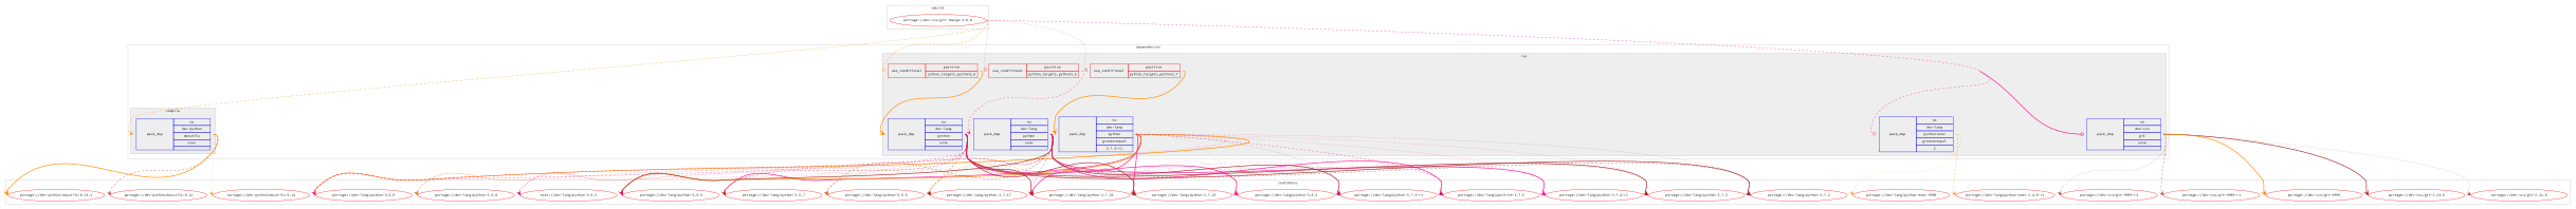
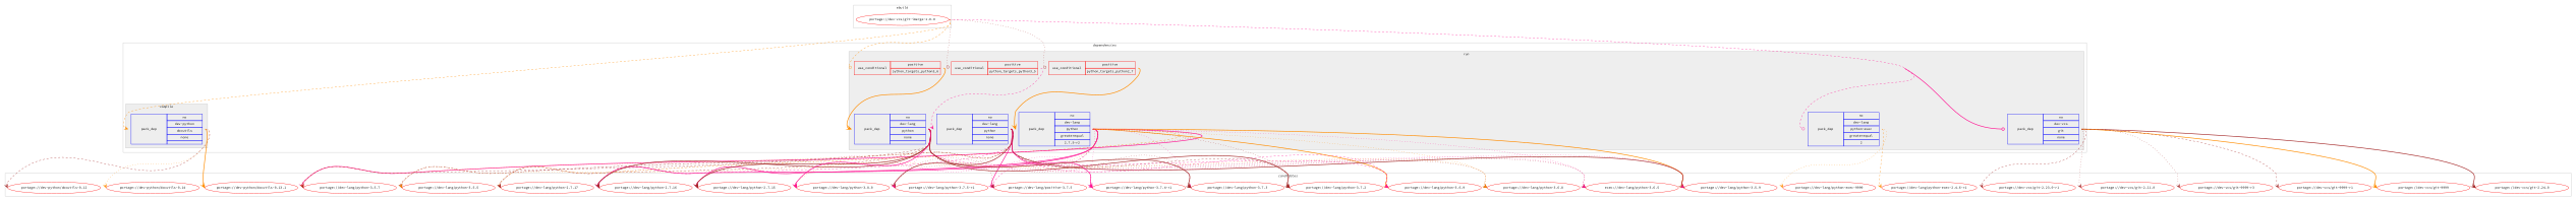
  digraph {
    compound=true
    concentrate=true
    fontname="Source Code Pro"
    fontsize=10
    newrank=true
    rankdir=TB
    ranksep=1.5
    node [color=red fontname="Source Code Pro" fontsize=10]
    edge [arrowhead=vee color=brown fontname="Source Code Pro" headport=w style=dotted tailport=e weight=100]
    n1 [label="portage://dev-vcs/git-imerge-1.0.0" width=4]
    n2 [color=blue label=<<TABLE BORDER="0" CELLBORDER="1" CELLSPACING="0" CELLPADDING="4" WIDTH="220"><TR><TD ROWSPAN="6" CELLPADDING="30">pack_dep</TD></TR><TR><TD WIDTH="110">no</TD></TR><TR><TD>dev-python</TD></TR><TR><TD>docutils</TD></TR><TR><TD>none</TD></TR><TR><TD></TD></TR></TABLE>> shape=none]
    n3 [color=blue label=<<TABLE BORDER="0" CELLBORDER="1" CELLSPACING="0" CELLPADDING="4" WIDTH="220"><TR><TD ROWSPAN="6" CELLPADDING="30">pack_dep</TD></TR><TR><TD WIDTH="110">no</TD></TR><TR><TD>dev-lang</TD></TR><TR><TD>python</TD></TR><TR><TD>greaterequal</TD></TR><TR><TD>2.7.5-r2</TD></TR></TABLE>> shape=none]
    n4 [label=<<TABLE BORDER="0" CELLBORDER="1" CELLSPACING="0" CELLPADDING="4"><TR><TD ROWSPAN="3" CELLPADDING="10">use_conditional</TD></TR><TR><TD>positive</TD></TR><TR><TD>python_targets_python2_7</TD></TR></TABLE>> shape=none]
    n5 [color=blue label=<<TABLE BORDER="0" CELLBORDER="1" CELLSPACING="0" CELLPADDING="4" WIDTH="220"><TR><TD ROWSPAN="6" CELLPADDING="30">pack_dep</TD></TR><TR><TD WIDTH="110">no</TD></TR><TR><TD>dev-lang</TD></TR><TR><TD>python</TD></TR><TR><TD>none</TD></TR><TR><TD></TD></TR></TABLE>> shape=none]
    n6 [label=<<TABLE BORDER="0" CELLBORDER="1" CELLSPACING="0" CELLPADDING="4"><TR><TD ROWSPAN="3" CELLPADDING="10">use_conditional</TD></TR><TR><TD>positive</TD></TR><TR><TD>python_targets_python3_5</TD></TR></TABLE>> shape=none]
    n7 [color=blue label=<<TABLE BORDER="0" CELLBORDER="1" CELLSPACING="0" CELLPADDING="4" WIDTH="220"><TR><TD ROWSPAN="6" CELLPADDING="30">pack_dep</TD></TR><TR><TD WIDTH="110">no</TD></TR><TR><TD>dev-lang</TD></TR><TR><TD>python</TD></TR><TR><TD>none</TD></TR><TR><TD></TD></TR></TABLE>> shape=none]
    n8 [label=<<TABLE BORDER="0" CELLBORDER="1" CELLSPACING="0" CELLPADDING="4"><TR><TD ROWSPAN="3" CELLPADDING="10">use_conditional</TD></TR><TR><TD>positive</TD></TR><TR><TD>python_targets_python3_6</TD></TR></TABLE>> shape=none]
    n9 [color=blue label=<<TABLE BORDER="0" CELLBORDER="1" CELLSPACING="0" CELLPADDING="4" WIDTH="220"><TR><TD ROWSPAN="6" CELLPADDING="30">pack_dep</TD></TR><TR><TD WIDTH="110">no</TD></TR><TR><TD>dev-lang</TD></TR><TR><TD>python-exec</TD></TR><TR><TD>greaterequal</TD></TR><TR><TD>2</TD></TR></TABLE>> shape=none]
    n10 [color=blue label=<<TABLE BORDER="0" CELLBORDER="1" CELLSPACING="0" CELLPADDING="4" WIDTH="220"><TR><TD ROWSPAN="6" CELLPADDING="30">pack_dep</TD></TR><TR><TD WIDTH="110">no</TD></TR><TR><TD>dev-vcs</TD></TR><TR><TD>git</TD></TR><TR><TD>none</TD></TR><TR><TD></TD></TR></TABLE>> shape=none]
    n11 [label="portage://dev-python/docutils-0.12" width=4]
    n12 [label="portage://dev-python/docutils-0.13.1" width=4]
    n13 [label="portage://dev-python/docutils-0.14" width=4]
    n14 [label="portage://dev-lang/python-2.7.15" width=4]
    n15 [label="portage://dev-lang/python-2.7.16" width=4]
    n16 [label="portage://dev-lang/python-2.7.17" width=4]
    n17 [label="portage://dev-lang/python-3.5.5" width=4]
    n18 [label="portage://dev-lang/python-3.5.7" width=4]
    n19 [label="portage://dev-lang/python-3.5.9" width=4]
    n20 [label="exec://dev-lang/python-3.6.5" width=4]
    n21 [label="portage://dev-lang/python-3.6.8" width=4]
    n22 [label="portage://dev-lang/python-3.6.9" width=4]
    n23 [label="portage://dev-lang/python-3.7.2" width=4]
    n24 [label="portage://dev-lang/python-3.7.3" width=4]
    n25 [label="portage://dev-lang/python-3.7.4-r1" width=4]
    n26 [label="portage://dev-lang/positive-3.7.5" width=4]
    n27 [label="portage://dev-lang/python-3.7.5-r1" width=4]
    n28 [label="portage://dev-lang/python-3.8.0" width=4]
    n29 [label="portage://dev-lang/python-exec-2.4.6-r1" width=4]
    n30 [label="portage://dev-lang/python-exec-9999" width=4]
    n31 [label="portage://dev-vcs/git-2.21.0" width=4]
+   n32 [label="portage://dev-vcs/git-2.23.0-r1" width=4]
    n33 [label="portage://dev-vcs/git-2.24.0" width=4]
    n34 [label="portage://dev-vcs/git-9999" width=4]
    n35 [label="portage://dev-vcs/git-9999-r1" width=4]
    n36 [label="portage://dev-vcs/git-9999-r3" width=4]
    subgraph cluster_1 {
      color=gray
      label=<<i>ebuild</i>>
      rank=same
      n1
    }
    subgraph cluster_2 {
      color=gray
      label=<<i>dependencies</i>>
      subgraph cluster_3 {
        color=gray
        fillcolor="#eeeeee"
        label=<<i>compile</i>>
        style=filled
        subgraph sub_4 {
          color=gray
          fillcolor="#eeeeee"
          label=<<i>compile</i>>
          style=filled
          n2
        }
      }
      subgraph cluster_5 {
        color=gray
        fillcolor="#eeeeee"
        label=<<i>compile and run</i>>
        style=filled
      }
      subgraph cluster_6 {
        color=gray
        fillcolor="#eeeeee"
        label=<<i>run</i>>
        style=filled
        subgraph sub_7 {
          color=gray
          fillcolor="#eeeeee"
          label=<<i>run</i>>
          style=filled
          n4
          subgraph sub_8 {
            color=gray
            fillcolor="#eeeeee"
            label=<<i>run</i>>
            style=filled
            n3
          }
        }
        subgraph sub_9 {
          color=gray
          fillcolor="#eeeeee"
          label=<<i>run</i>>
          style=filled
          n6
          subgraph sub_10 {
            color=gray
            fillcolor="#eeeeee"
            label=<<i>run</i>>
            style=filled
            n5
          }
        }
        subgraph sub_11 {
          color=gray
          fillcolor="#eeeeee"
          label=<<i>run</i>>
          style=filled
          n8
          subgraph sub_12 {
            color=gray
            fillcolor="#eeeeee"
            label=<<i>run</i>>
            style=filled
            n7
          }
        }
        subgraph sub_13 {
          color=gray
          fillcolor="#eeeeee"
          label=<<i>run</i>>
          style=filled
          n9
        }
        subgraph sub_14 {
          color=gray
          fillcolor="#eeeeee"
          label=<<i>run</i>>
          style=filled
          n10
        }
      }
    }
    subgraph cluster_15 {
      color=gray
      label=<<i>candidates</i>>
      rank=same
      subgraph sub_16 {
        color=black
        label=<<i>candidates</i>>
        nodesep=1
        rank=same
        n11
        n12
        n13
      }
      subgraph sub_17 {
        color=black
        label=<<i>candidates</i>>
        nodesep=1
        rank=same
        n14
        n15
        n16
        n17
        n18
        n19
        n20
        n21
        n22
        n23
        n24
        n25
        n26
        n27
        n28
      }
      subgraph sub_18 {
        color=black
        label=<<i>candidates</i>>
        nodesep=1
        rank=same
        n14
        n15
        n16
        n17
        n18
        n19
        n20
        n21
        n22
        n23
        n24
        n25
        n26
        n27
        n28
      }
      subgraph sub_19 {
        color=black
        label=<<i>candidates</i>>
        nodesep=1
        rank=same
        n14
        n15
        n16
        n17
        n18
        n19
        n20
        n21
        n22
        n23
        n24
        n25
        n26
        n27
        n28
      }
      subgraph sub_20 {
        color=black
        label=<<i>candidates</i>>
        nodesep=1
        rank=same
        n29
        n30
      }
      subgraph sub_21 {
        color=black
        label=<<i>candidates</i>>
        nodesep=1
        rank=same
        n31
+       n32
        n33
        n34
        n35
        n36
      }
    }
    n1 -> n2 [color=darkorange style=dashed weight=20]
    n1 -> n4 [arrowhead=odot weight=20]
    n1 -> n6 [arrowhead=odot weight=20]
    n1 -> n8 [arrowhead=odot color=darkorange style=dashed weight=20]
    n1 -> n9 [arrowhead=odot color=deeppink style=dashed weight=20]
    n1 -> n10 [arrowhead=odot color=deeppink style=bold weight=20]
    n2 -> n11 [style=dashed]
    n2 -> n12 [color=darkorange style=bold]
    n2 -> n13 [color=darkorange]
    n3 -> n14 [color=deeppink style=bold]
    n3 -> n15 [color=deeppink style=bold]
    n3 -> n16 [color=darkorange style=dashed]
    n3 -> n17
    n3 -> n18 [color=deeppink style=bold]
    n3 -> n19 [color=darkorange style=bold]
    n3 -> n20 [color=deeppink]
    n3 -> n21 [color=darkorange]
    n3 -> n22 [color=darkorange style=bold]
    n3 -> n23
    n3 -> n24 [color=deeppink]
    n3 -> n25 [color=deeppink]
    n3 -> n26 [color=deeppink style=dashed]
    n3 -> n27
    n3 -> n28 [color=darkorange]
    n4 -> n3 [color=darkorange style=bold weight=20]
    n5 -> n14
    n5 -> n15 [color=deeppink style=dashed]
    n5 -> n16
    n5 -> n17 [style=dashed]
    n5 -> n18 [color=darkorange]
    n5 -> n19 [style=bold]
    n5 -> n20
    n5 -> n21
    n5 -> n22 [color=deeppink style=dashed]
    n5 -> n23 [style=dashed]
    n5 -> n24
    n5 -> n25 [color=deeppink style=bold]
    n5 -> n26 [color=deeppink style=bold]
    n5 -> n27 [style=bold]
    n5 -> n28 [color=deeppink]
    n6 -> n5 [color=deeppink style=dashed weight=20]
    n7 -> n14 [style=bold]
    n7 -> n15 [style=bold]
    n7 -> n16 [style=dashed]
    n7 -> n17 [color=darkorange]
    n7 -> n18 [style=dashed]
    n7 -> n19 [color=deeppink]
    n7 -> n20 [color=deeppink]
    n7 -> n21 [color=darkorange]
    n7 -> n22 [color=deeppink style=dashed]
    n7 -> n23 [style=bold]
    n7 -> n24 [style=bold]
    n7 -> n25 [color=deeppink]
    n7 -> n26
    n7 -> n27 [color=deeppink]
    n7 -> n28 [color=deeppink style=bold]
    n8 -> n7 [color=darkorange style=bold weight=20]
    n9 -> n29 [color=darkorange style=dashed]
    n9 -> n30 [color=darkorange]
    n10 -> n31
+   n10 -> n32 [style=dashed]
    n10 -> n33 [style=bold]
    n10 -> n34 [color=darkorange style=bold]
    n10 -> n35 [style=dashed]
    n10 -> n36
  }
